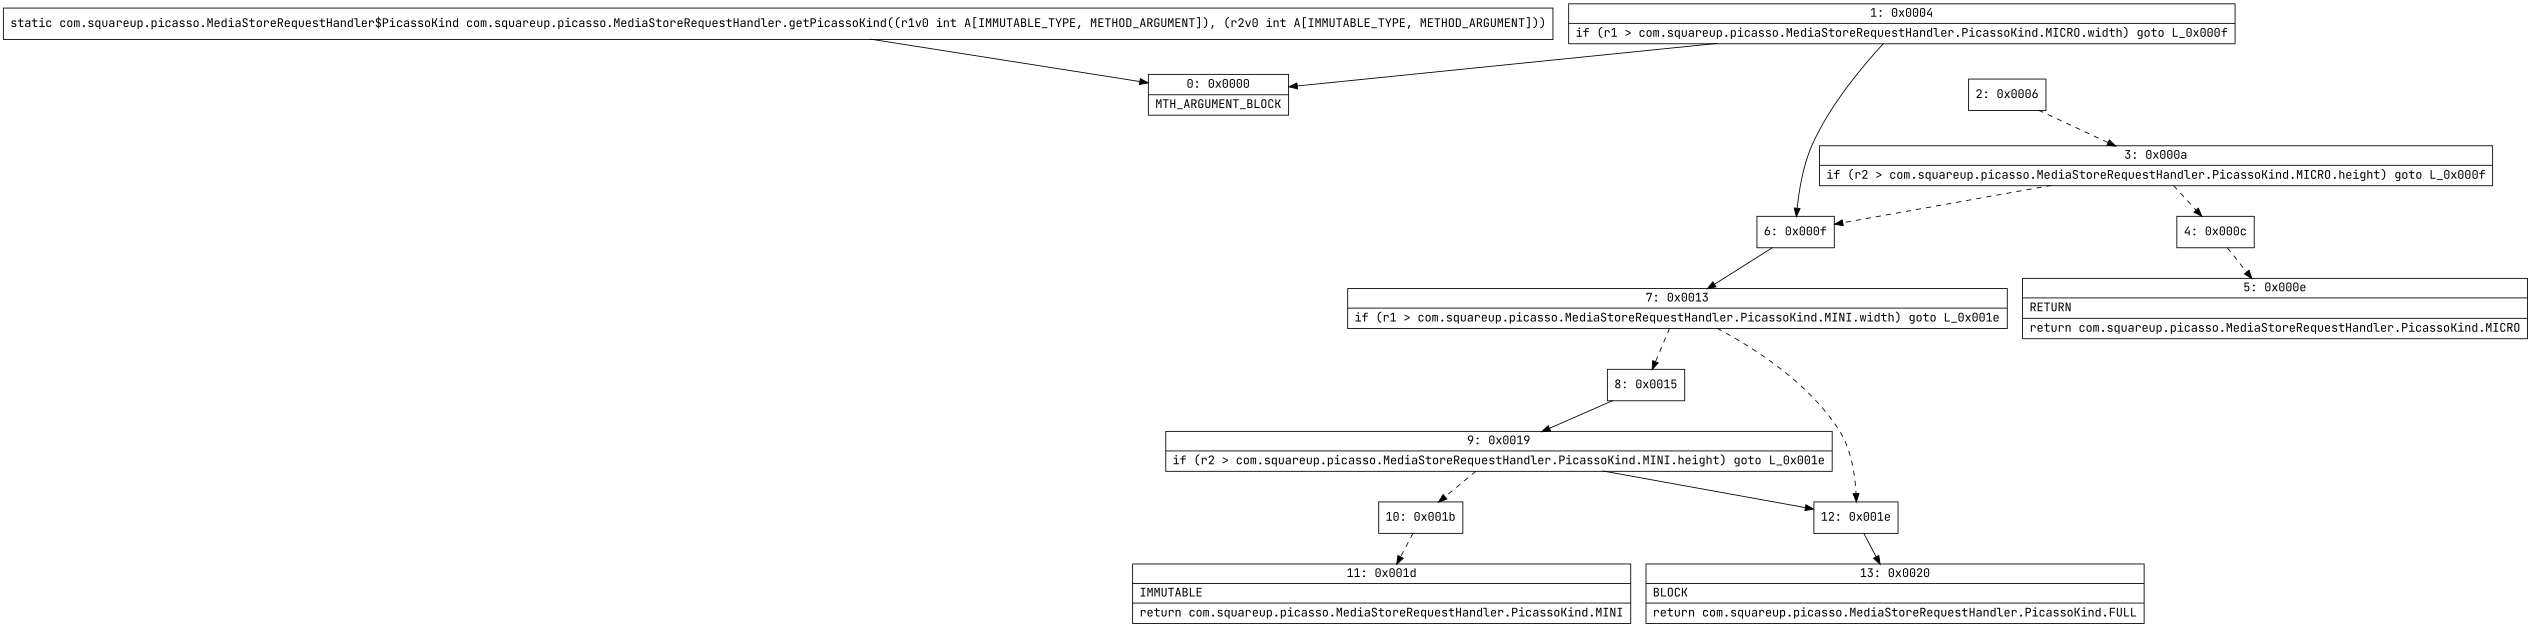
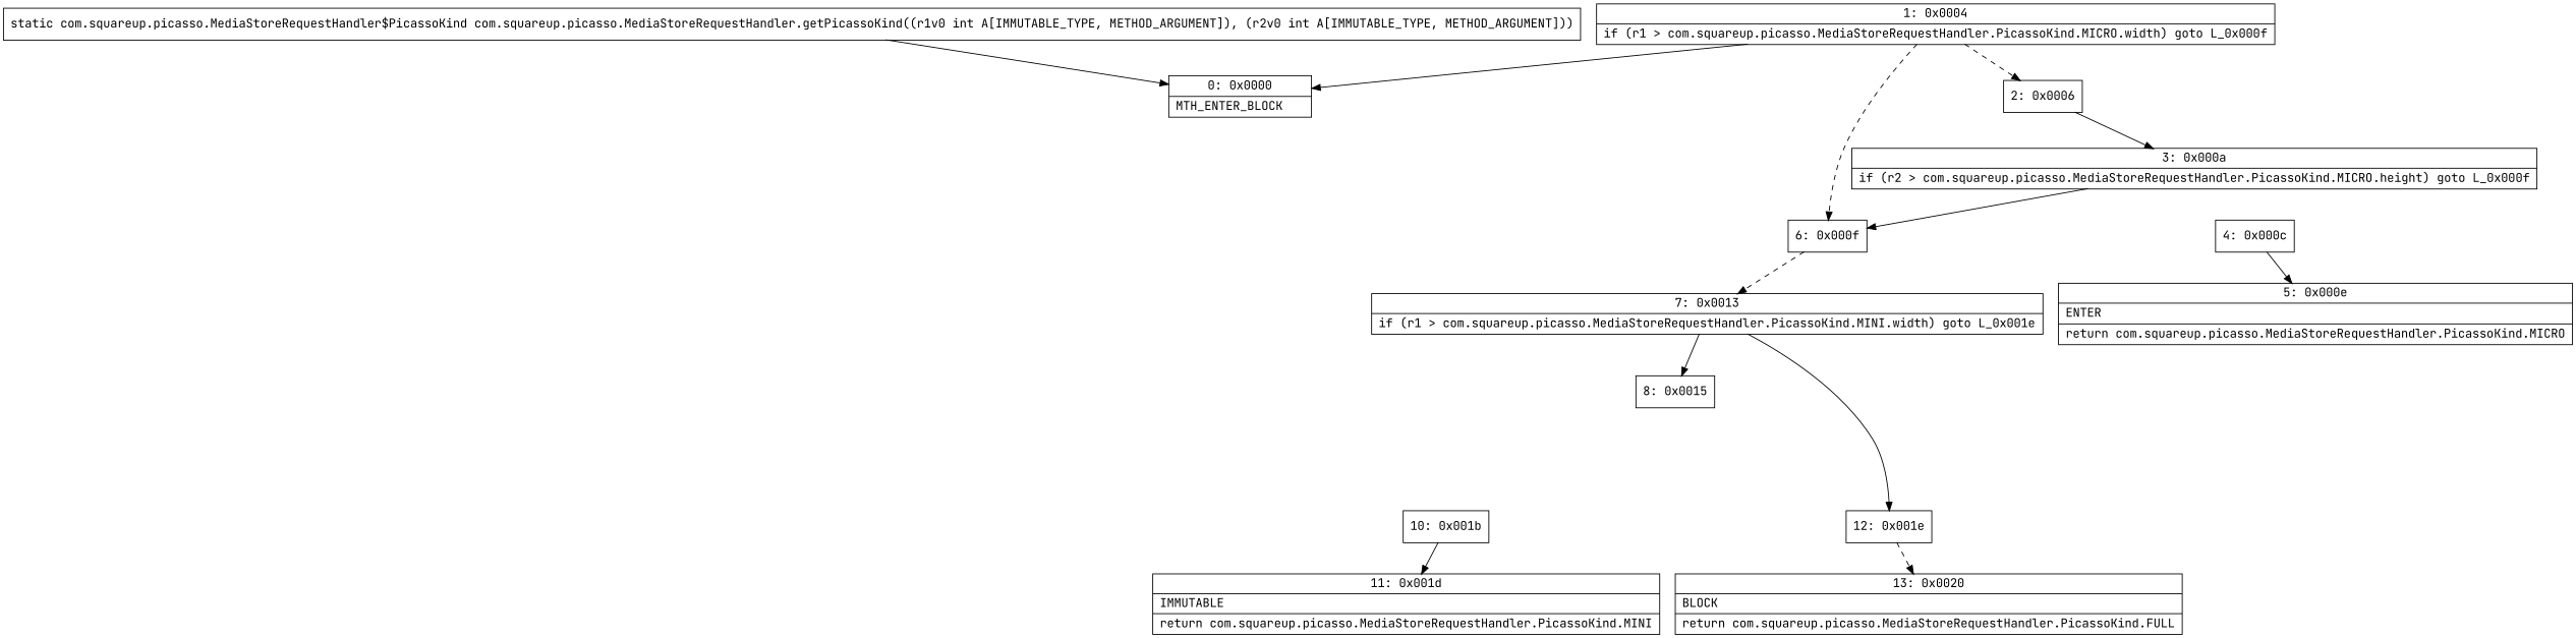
  digraph {
    fontname="JetBrains Mono"
    node [fontname="JetBrains Mono" shape=record]
    edge [fontname="JetBrains Mono"]
-   n1 [label="{0\:\ 0x0000|MTH_ARGUMENT_BLOCK\l}"]
+   n1 [label="{0\:\ 0x0000|MTH_ENTER_BLOCK\l}"]
    n2 [label="{1\:\ 0x0004|if (r1 \> com.squareup.picasso.MediaStoreRequestHandler.PicassoKind.MICRO.width) goto L_0x000f\l}"]
    n3 [label="{2\:\ 0x0006}"]
    n4 [label="{6\:\ 0x000f}"]
    n5 [label="{3\:\ 0x000a|if (r2 \> com.squareup.picasso.MediaStoreRequestHandler.PicassoKind.MICRO.height) goto L_0x000f\l}"]
    n6 [label="{7\:\ 0x0013|if (r1 \> com.squareup.picasso.MediaStoreRequestHandler.PicassoKind.MINI.width) goto L_0x001e\l}"]
    n7 [label="{4\:\ 0x000c}"]
-   n8 [label="{5\:\ 0x000e|RETURN\l|return com.squareup.picasso.MediaStoreRequestHandler.PicassoKind.MICRO\l}"]
+   n8 [label="{5\:\ 0x000e|ENTER\l|return com.squareup.picasso.MediaStoreRequestHandler.PicassoKind.MICRO\l}"]
    n9 [label="{8\:\ 0x0015}"]
    n10 [label="{12\:\ 0x001e}"]
-   n11 [label="{9\:\ 0x0019|if (r2 \> com.squareup.picasso.MediaStoreRequestHandler.PicassoKind.MINI.height) goto L_0x001e\l}"]
    n12 [label="{13\:\ 0x0020|BLOCK\l|return com.squareup.picasso.MediaStoreRequestHandler.PicassoKind.FULL\l}"]
    n13 [label="{10\:\ 0x001b}"]
    n14 [label="{11\:\ 0x001d|IMMUTABLE\l|return com.squareup.picasso.MediaStoreRequestHandler.PicassoKind.MINI\l}"]
    n15 [label="{static com.squareup.picasso.MediaStoreRequestHandler$PicassoKind com.squareup.picasso.MediaStoreRequestHandler.getPicassoKind((r1v0 int A[IMMUTABLE_TYPE, METHOD_ARGUMENT]), (r2v0 int A[IMMUTABLE_TYPE, METHOD_ARGUMENT])) }"]
    n2 -> n1
-   n2 -> n4
-   n3 -> n5 [style=dashed]
-   n4 -> n6
-   n5 -> n4 [style=dashed]
-   n5 -> n7 [style=dashed]
-   n6 -> n9 [style=dashed]
-   n6 -> n10 [style=dashed]
-   n7 -> n8 [style=dashed]
-   n9 -> n11
-   n10 -> n12
-   n11 -> n10
-   n11 -> n13 [style=dashed]
-   n13 -> n14 [style=dashed]
+   n2 -> n3 [style=dashed]
+   n2 -> n4 [style=dashed]
+   n3 -> n5
+   n4 -> n6 [style=dashed]
+   n5 -> n4
+   n6 -> n9 [style=solid]
+   n6 -> n10
+   n7 -> n8
+   n10 -> n12 [style=dashed]
+   n13 -> n14
    n15 -> n1
  }
